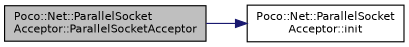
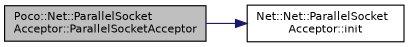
  digraph {
    rankdir=LR
    node [color=black fontname=Helvetica fontsize=10 shape=record style=filled]
    n1 [fillcolor=grey75 fontcolor=black height=0.2 label="Poco::Net::ParallelSocket\lAcceptor::ParallelSocketAcceptor" width=0.4]
-   n2 [fillcolor=white height=0.2 label="Poco::Net::ParallelSocket\lAcceptor::init" width=0.4]
+   n2 [fillcolor=white height=0.2 label="Net::Net::ParallelSocket\lAcceptor::init" width=0.4]
    n1 -> n2 [color=midnightblue fontname=Helvetica fontsize=10 labelfontname=Helvetica labelfontsize=10 style=solid]
  }
